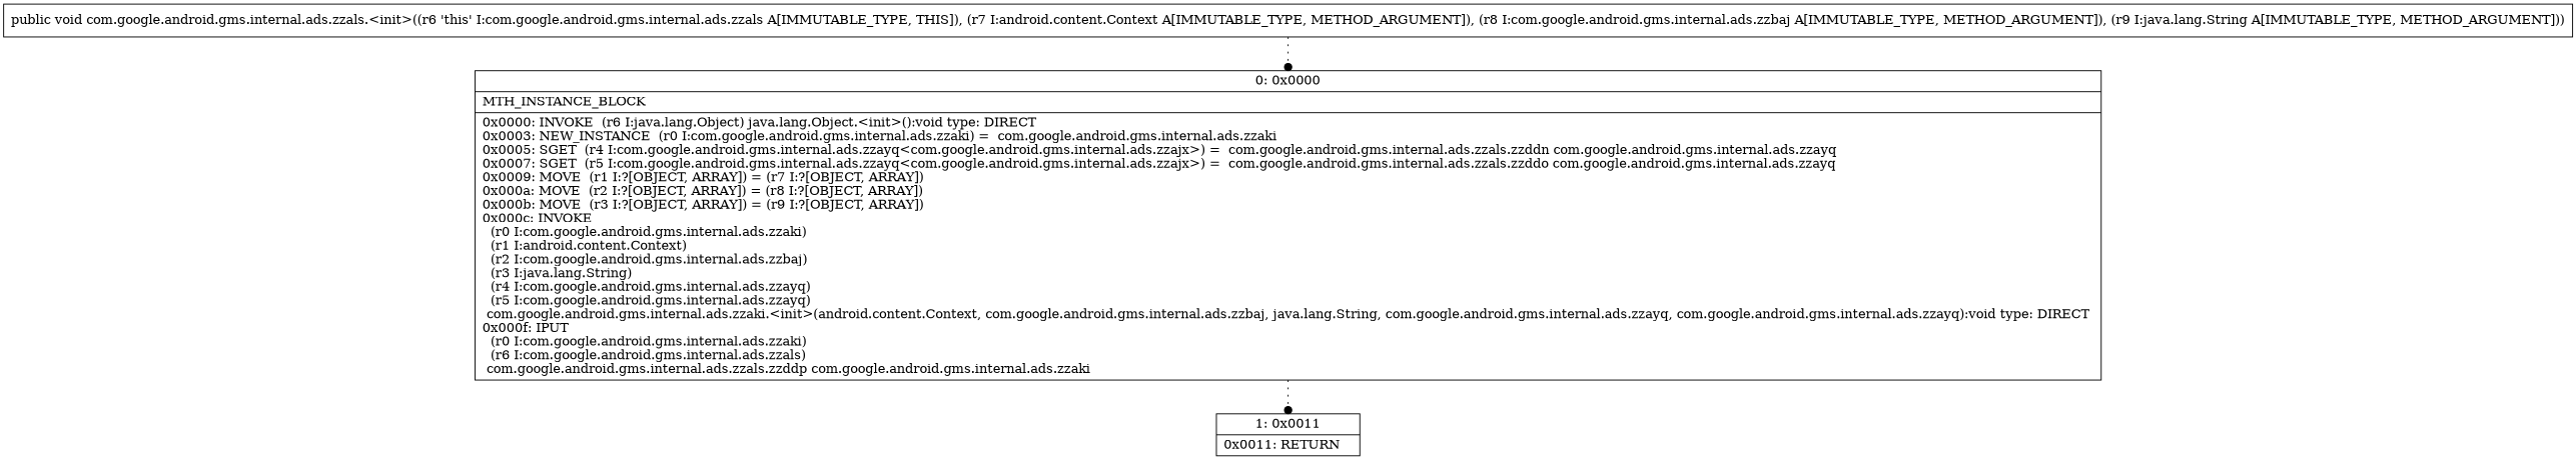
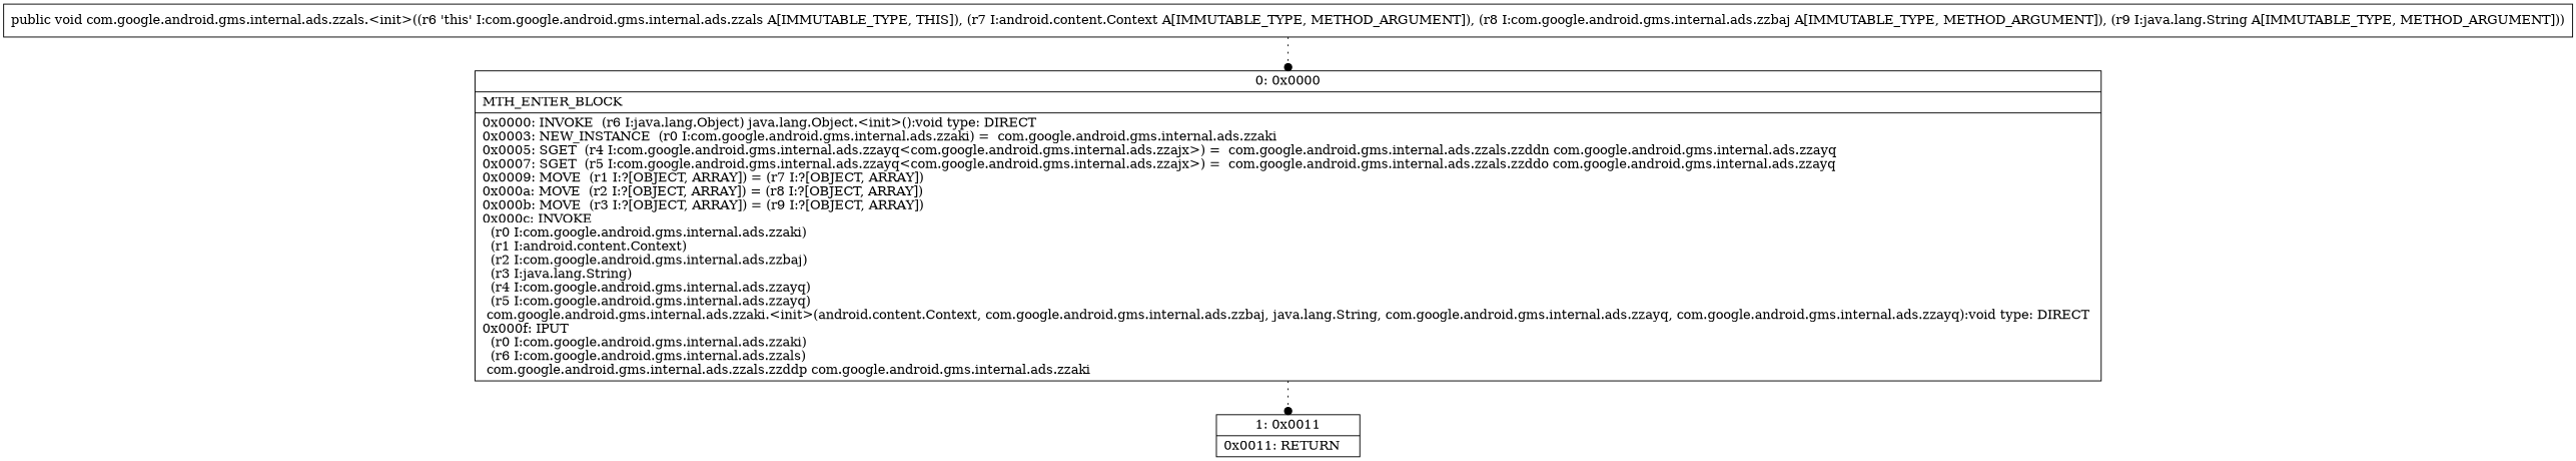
  digraph {
    node [shape=record]
    edge [style=dotted arrowhead=dot]
-   n1 [label="{0\:\ 0x0000|MTH_INSTANCE_BLOCK\l|0x0000: INVOKE  (r6 I:java.lang.Object) java.lang.Object.\<init\>():void type: DIRECT \l0x0003: NEW_INSTANCE  (r0 I:com.google.android.gms.internal.ads.zzaki) =  com.google.android.gms.internal.ads.zzaki \l0x0005: SGET  (r4 I:com.google.android.gms.internal.ads.zzayq\<com.google.android.gms.internal.ads.zzajx\>) =  com.google.android.gms.internal.ads.zzals.zzddn com.google.android.gms.internal.ads.zzayq \l0x0007: SGET  (r5 I:com.google.android.gms.internal.ads.zzayq\<com.google.android.gms.internal.ads.zzajx\>) =  com.google.android.gms.internal.ads.zzals.zzddo com.google.android.gms.internal.ads.zzayq \l0x0009: MOVE  (r1 I:?[OBJECT, ARRAY]) = (r7 I:?[OBJECT, ARRAY]) \l0x000a: MOVE  (r2 I:?[OBJECT, ARRAY]) = (r8 I:?[OBJECT, ARRAY]) \l0x000b: MOVE  (r3 I:?[OBJECT, ARRAY]) = (r9 I:?[OBJECT, ARRAY]) \l0x000c: INVOKE  \l  (r0 I:com.google.android.gms.internal.ads.zzaki)\l  (r1 I:android.content.Context)\l  (r2 I:com.google.android.gms.internal.ads.zzbaj)\l  (r3 I:java.lang.String)\l  (r4 I:com.google.android.gms.internal.ads.zzayq)\l  (r5 I:com.google.android.gms.internal.ads.zzayq)\l com.google.android.gms.internal.ads.zzaki.\<init\>(android.content.Context, com.google.android.gms.internal.ads.zzbaj, java.lang.String, com.google.android.gms.internal.ads.zzayq, com.google.android.gms.internal.ads.zzayq):void type: DIRECT \l0x000f: IPUT  \l  (r0 I:com.google.android.gms.internal.ads.zzaki)\l  (r6 I:com.google.android.gms.internal.ads.zzals)\l com.google.android.gms.internal.ads.zzals.zzddp com.google.android.gms.internal.ads.zzaki \l}"]
+   n1 [label="{0\:\ 0x0000|MTH_ENTER_BLOCK\l|0x0000: INVOKE  (r6 I:java.lang.Object) java.lang.Object.\<init\>():void type: DIRECT \l0x0003: NEW_INSTANCE  (r0 I:com.google.android.gms.internal.ads.zzaki) =  com.google.android.gms.internal.ads.zzaki \l0x0005: SGET  (r4 I:com.google.android.gms.internal.ads.zzayq\<com.google.android.gms.internal.ads.zzajx\>) =  com.google.android.gms.internal.ads.zzals.zzddn com.google.android.gms.internal.ads.zzayq \l0x0007: SGET  (r5 I:com.google.android.gms.internal.ads.zzayq\<com.google.android.gms.internal.ads.zzajx\>) =  com.google.android.gms.internal.ads.zzals.zzddo com.google.android.gms.internal.ads.zzayq \l0x0009: MOVE  (r1 I:?[OBJECT, ARRAY]) = (r7 I:?[OBJECT, ARRAY]) \l0x000a: MOVE  (r2 I:?[OBJECT, ARRAY]) = (r8 I:?[OBJECT, ARRAY]) \l0x000b: MOVE  (r3 I:?[OBJECT, ARRAY]) = (r9 I:?[OBJECT, ARRAY]) \l0x000c: INVOKE  \l  (r0 I:com.google.android.gms.internal.ads.zzaki)\l  (r1 I:android.content.Context)\l  (r2 I:com.google.android.gms.internal.ads.zzbaj)\l  (r3 I:java.lang.String)\l  (r4 I:com.google.android.gms.internal.ads.zzayq)\l  (r5 I:com.google.android.gms.internal.ads.zzayq)\l com.google.android.gms.internal.ads.zzaki.\<init\>(android.content.Context, com.google.android.gms.internal.ads.zzbaj, java.lang.String, com.google.android.gms.internal.ads.zzayq, com.google.android.gms.internal.ads.zzayq):void type: DIRECT \l0x000f: IPUT  \l  (r0 I:com.google.android.gms.internal.ads.zzaki)\l  (r6 I:com.google.android.gms.internal.ads.zzals)\l com.google.android.gms.internal.ads.zzals.zzddp com.google.android.gms.internal.ads.zzaki \l}"]
    n2 [label="{1\:\ 0x0011|0x0011: RETURN   \l}"]
    n3 [label="{public void com.google.android.gms.internal.ads.zzals.\<init\>((r6 'this' I:com.google.android.gms.internal.ads.zzals A[IMMUTABLE_TYPE, THIS]), (r7 I:android.content.Context A[IMMUTABLE_TYPE, METHOD_ARGUMENT]), (r8 I:com.google.android.gms.internal.ads.zzbaj A[IMMUTABLE_TYPE, METHOD_ARGUMENT]), (r9 I:java.lang.String A[IMMUTABLE_TYPE, METHOD_ARGUMENT])) }"]
    n1 -> n2
    n3 -> n1
  }
